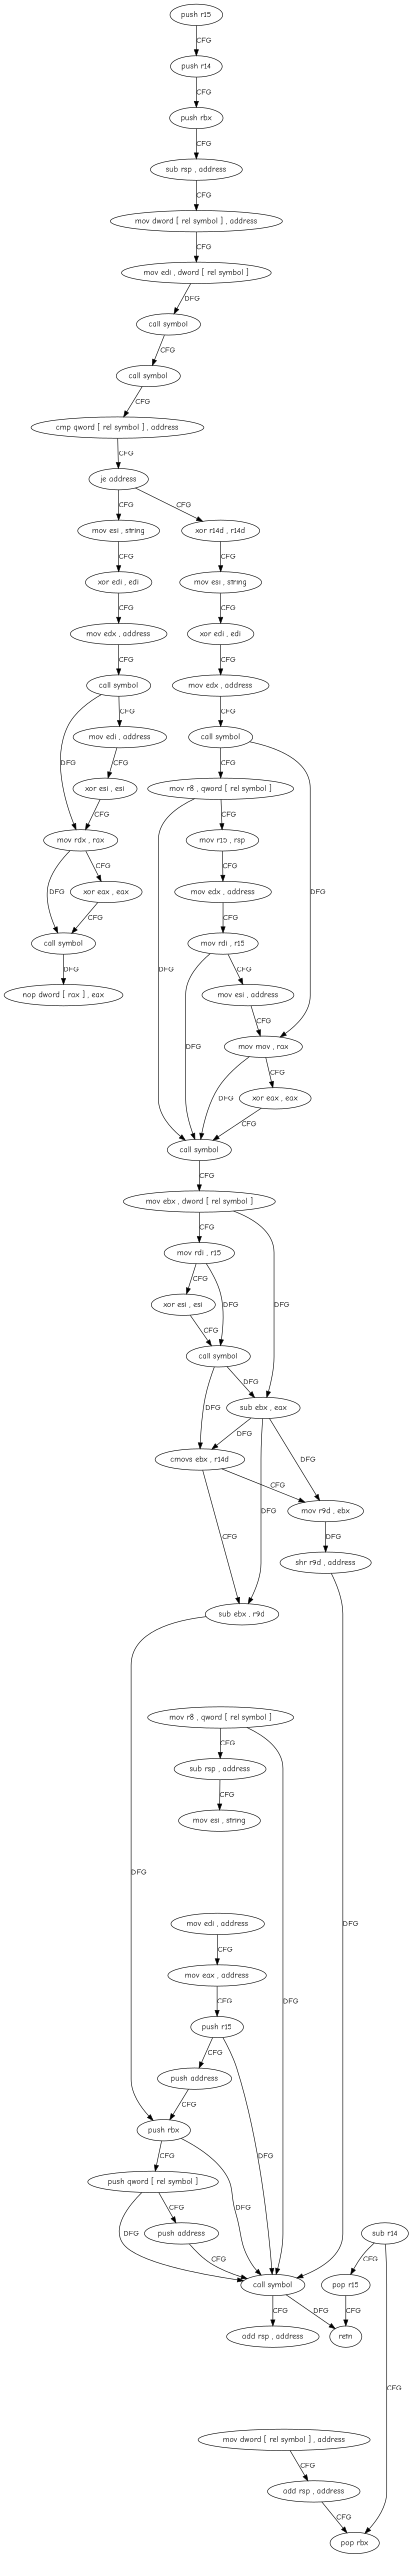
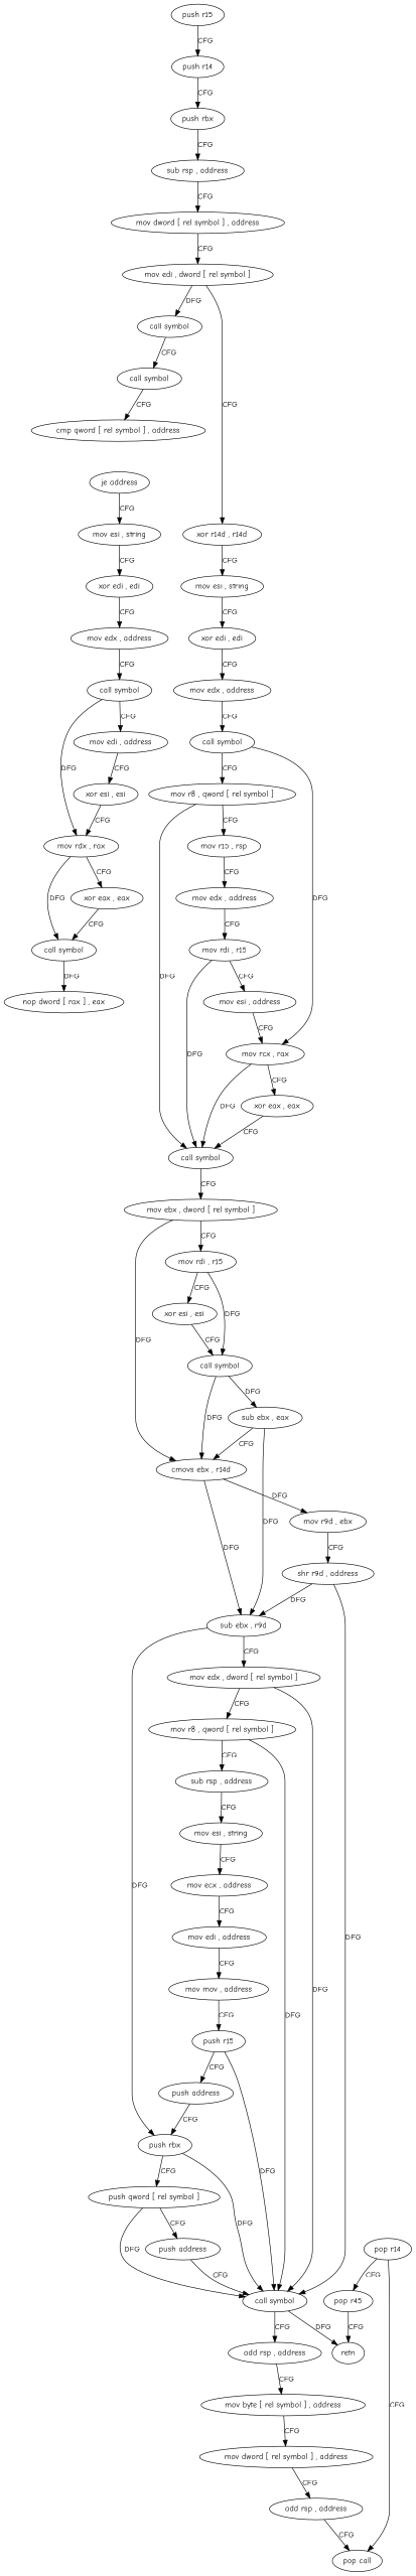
  digraph {
    fontname="Comic Neue"
    node [fontname="Comic Neue"]
    edge [fontname="Comic Neue"]
    n1 [label="push r15"]
    n2 [label="push r14"]
    n3 [label="push rbx"]
    n4 [label="sub rsp , address"]
    n5 [label="mov dword [ rel symbol ] , address"]
    n6 [label="mov edi , dword [ rel symbol ]"]
    n7 [label="call symbol"]
    n8 [label="call symbol"]
    n9 [label="cmp qword [ rel symbol ] , address"]
    n10 [label="je address"]
    n11 [label="mov esi , string"]
    n12 [label="xor r14d , r14d"]
    n13 [label="xor edi , edi"]
    n14 [label="mov esi , string"]
    n15 [label="mov edx , address"]
    n16 [label="xor edi , edi"]
    n17 [label="call symbol"]
    n18 [label="mov edi , address"]
    n19 [label="mov rdx , rax"]
    n20 [label="xor esi , esi"]
    n21 [label="xor eax , eax"]
    n22 [label="call symbol"]
    n23 [label="nop dword [ rax ] , eax"]
    n24 [label="mov edx , address"]
    n25 [label="call symbol"]
    n26 [label="mov r8 , qword [ rel symbol ]"]
-   n27 [label="mov mov , rax"]
+   n27 [label="mov rcx , rax"]
    n28 [label="mov r15 , rsp"]
    n29 [label="call symbol"]
    n30 [label="xor eax , eax"]
    n31 [label="mov edx , address"]
    n32 [label="mov ebx , dword [ rel symbol ]"]
    n33 [label="mov rdi , r15"]
    n34 [label="mov esi , address"]
    n35 [label="mov rdi , r15"]
    n36 [label="sub ebx , eax"]
    n37 [label="xor esi , esi"]
    n38 [label="call symbol"]
    n39 [label="cmovs ebx , r14d"]
    n40 [label="mov r9d , ebx"]
    n41 [label="sub ebx , r9d"]
    n42 [label="shr r9d , address"]
+   n43 [label="mov edx , dword [ rel symbol ]"]
    n44 [label="push rbx"]
    n45 [label="call symbol"]
    n46 [label="add rsp , address"]
    n47 [label=retn]
    n48 [label="mov r8 , qword [ rel symbol ]"]
    n49 [label="push qword [ rel symbol ]"]
    n50 [label="sub rsp , address"]
    n51 [label="mov esi , string"]
+   n52 [label="mov ecx , address"]
    n53 [label="mov edi , address"]
-   n54 [label="mov eax , address"]
+   n54 [label="mov mov , address"]
    n55 [label="push r15"]
    n56 [label="push address"]
    n57 [label="push address"]
+   n58 [label="mov byte [ rel symbol ] , address"]
    n59 [label="mov dword [ rel symbol ] , address"]
    n60 [label="add rsp , address"]
-   n61 [label="pop rbx"]
-   n62 [label="sub r14"]
-   n63 [label="pop r15"]
+   n61 [label="pop call"]
+   n62 [label="pop r14"]
+   n63 [label="pop r45"]
    n1 -> n2 [label=CFG]
    n2 -> n3 [label=CFG]
    n3 -> n4 [label=CFG]
    n4 -> n5 [label=CFG]
    n5 -> n6 [label=CFG]
    n6 -> n7 [label=DFG]
    n7 -> n8 [label=CFG]
    n8 -> n9 [label=CFG]
-   n9 -> n10 [label=CFG]
    n10 -> n11 [label=CFG]
-   n10 -> n12 [label=CFG]
+   n6 -> n12 [label=CFG]
    n11 -> n13 [label=CFG]
    n12 -> n14 [label=CFG]
    n13 -> n15 [label=CFG]
    n14 -> n16 [label=CFG]
    n15 -> n17 [label=CFG]
    n16 -> n24 [label=CFG]
    n17 -> n18 [label=CFG]
    n17 -> n19 [label=DFG]
    n18 -> n20 [label=CFG]
    n19 -> n21 [label=CFG]
    n19 -> n22 [label=DFG]
    n20 -> n19 [label=CFG]
    n21 -> n22 [label=CFG]
    n22 -> n23 [label=DFG]
    n24 -> n25 [label=CFG]
    n25 -> n26 [label=CFG]
    n25 -> n27 [label=DFG]
    n26 -> n28 [label=CFG]
    n26 -> n29 [label=DFG]
    n27 -> n29 [label=DFG]
    n27 -> n30 [label=CFG]
    n28 -> n31 [label=CFG]
    n29 -> n32 [label=CFG]
    n30 -> n29 [label=CFG]
    n31 -> n33 [label=CFG]
    n32 -> n35 [label=CFG]
-   n32 -> n36 [label=DFG]
+   n32 -> n39 [label=DFG]
    n33 -> n29 [label=DFG]
    n33 -> n34 [label=CFG]
    n34 -> n27 [label=CFG]
    n35 -> n37 [label=CFG]
    n35 -> n38 [label=DFG]
-   n36 -> n39 [label=DFG]
-   n36 -> n40 [label=DFG]
+   n36 -> n39 [label=CFG]
    n36 -> n41 [label=DFG]
    n37 -> n38 [label=CFG]
    n38 -> n36 [label=DFG]
    n38 -> n39 [label=DFG]
-   n39 -> n40 [label=CFG]
-   n39 -> n41 [label=CFG]
-   n40 -> n42 [label=DFG]
+   n39 -> n40 [label=DFG]
+   n39 -> n41 [label=DFG]
+   n40 -> n42 [label=CFG]
+   n41 -> n43 [label=CFG]
    n41 -> n44 [label=DFG]
+   n42 -> n41 [label=DFG]
    n42 -> n45 [label=DFG]
+   n43 -> n45 [label=DFG]
+   n43 -> n48 [label=CFG]
    n44 -> n45 [label=DFG]
    n44 -> n49 [label=CFG]
    n45 -> n46 [label=CFG]
    n45 -> n47 [label=DFG]
+   n46 -> n58 [label=CFG]
    n48 -> n45 [label=DFG]
    n48 -> n50 [label=CFG]
    n49 -> n45 [label=DFG]
    n49 -> n57 [label=CFG]
    n50 -> n51 [label=CFG]
+   n51 -> n52 [label=CFG]
+   n52 -> n53 [label=CFG]
    n53 -> n54 [label=CFG]
    n54 -> n55 [label=CFG]
    n55 -> n45 [label=DFG]
    n55 -> n56 [label=CFG]
    n56 -> n44 [label=CFG]
    n57 -> n45 [label=CFG]
+   n58 -> n59 [label=CFG]
    n59 -> n60 [label=CFG]
    n60 -> n61 [label=CFG]
    n62 -> n61 [label=CFG]
    n62 -> n63 [label=CFG]
    n63 -> n47 [label=CFG]
  }
